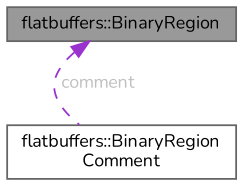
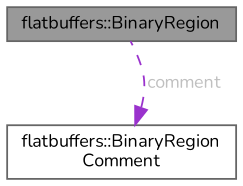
  digraph {
    fontname=Nunito
    node [color=gray40 fontname=Nunito fontsize=10 shape=box style=filled]
    n1 [fillcolor=grey60 fontcolor=black height=0.2 label="flatbuffers::BinaryRegion" width=0.4]
    n2 [fillcolor=white height=0.2 label="flatbuffers::BinaryRegion\lComment" width=0.4]
-   n1 -> n2 [color=darkorchid3 dir=back fontcolor=grey fontname=Nunito fontsize=10 label=" comment" labelfontname=Helvetica labelfontsize=10 style=dashed]
+   n2 -> n1 [color=darkorchid3 dir=back fontcolor=grey fontname=Nunito fontsize=10 label=" comment" labelfontname=Helvetica labelfontsize=10 style=dashed]
  }
